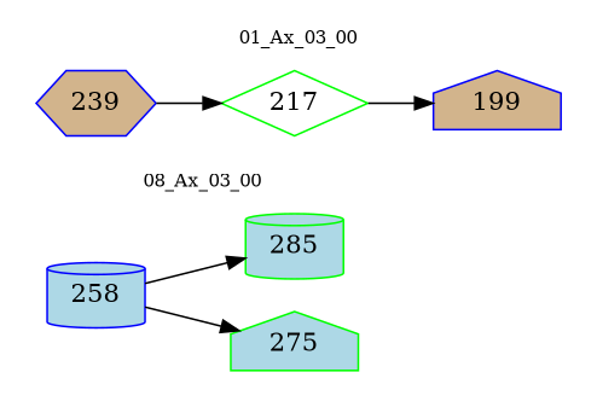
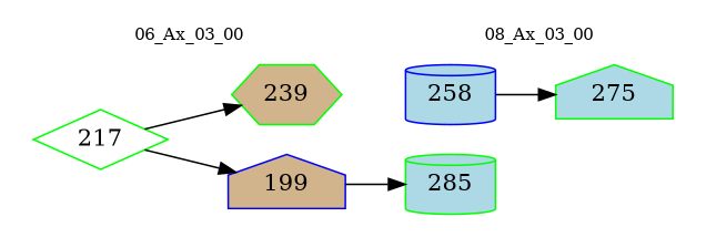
  digraph {
    rankdir=LR
    node [color=green fillcolor=lightblue shape=cylinder style=filled]
    edge [color=black]
    n1 [color=blue label=258]
    n2 [label=275 shape=house]
    n3 [label=285]
    n4 [fillcolor=white label=217 shape=diamond]
    n5 [color=blue fillcolor=tan label=199 shape=house]
-   n6 [color=blue fillcolor=tan label=239 shape=hexagon]
+   n6 [fillcolor=tan label=239 shape=hexagon]
    subgraph cluster_1 {
      color=white
      fontsize=10
      label="08_Ax_03_00"
      n1
      n2
      n3
    }
    subgraph cluster_2 {
      color=white
      fontsize=10
-     label="01_Ax_03_00"
+     label="06_Ax_03_00"
      n4
      n5
      n6
    }
    n1 -> n2
-   n1 -> n3
+   n5 -> n3
    n4 -> n5
-   n6 -> n4
+   n4 -> n6
  }
